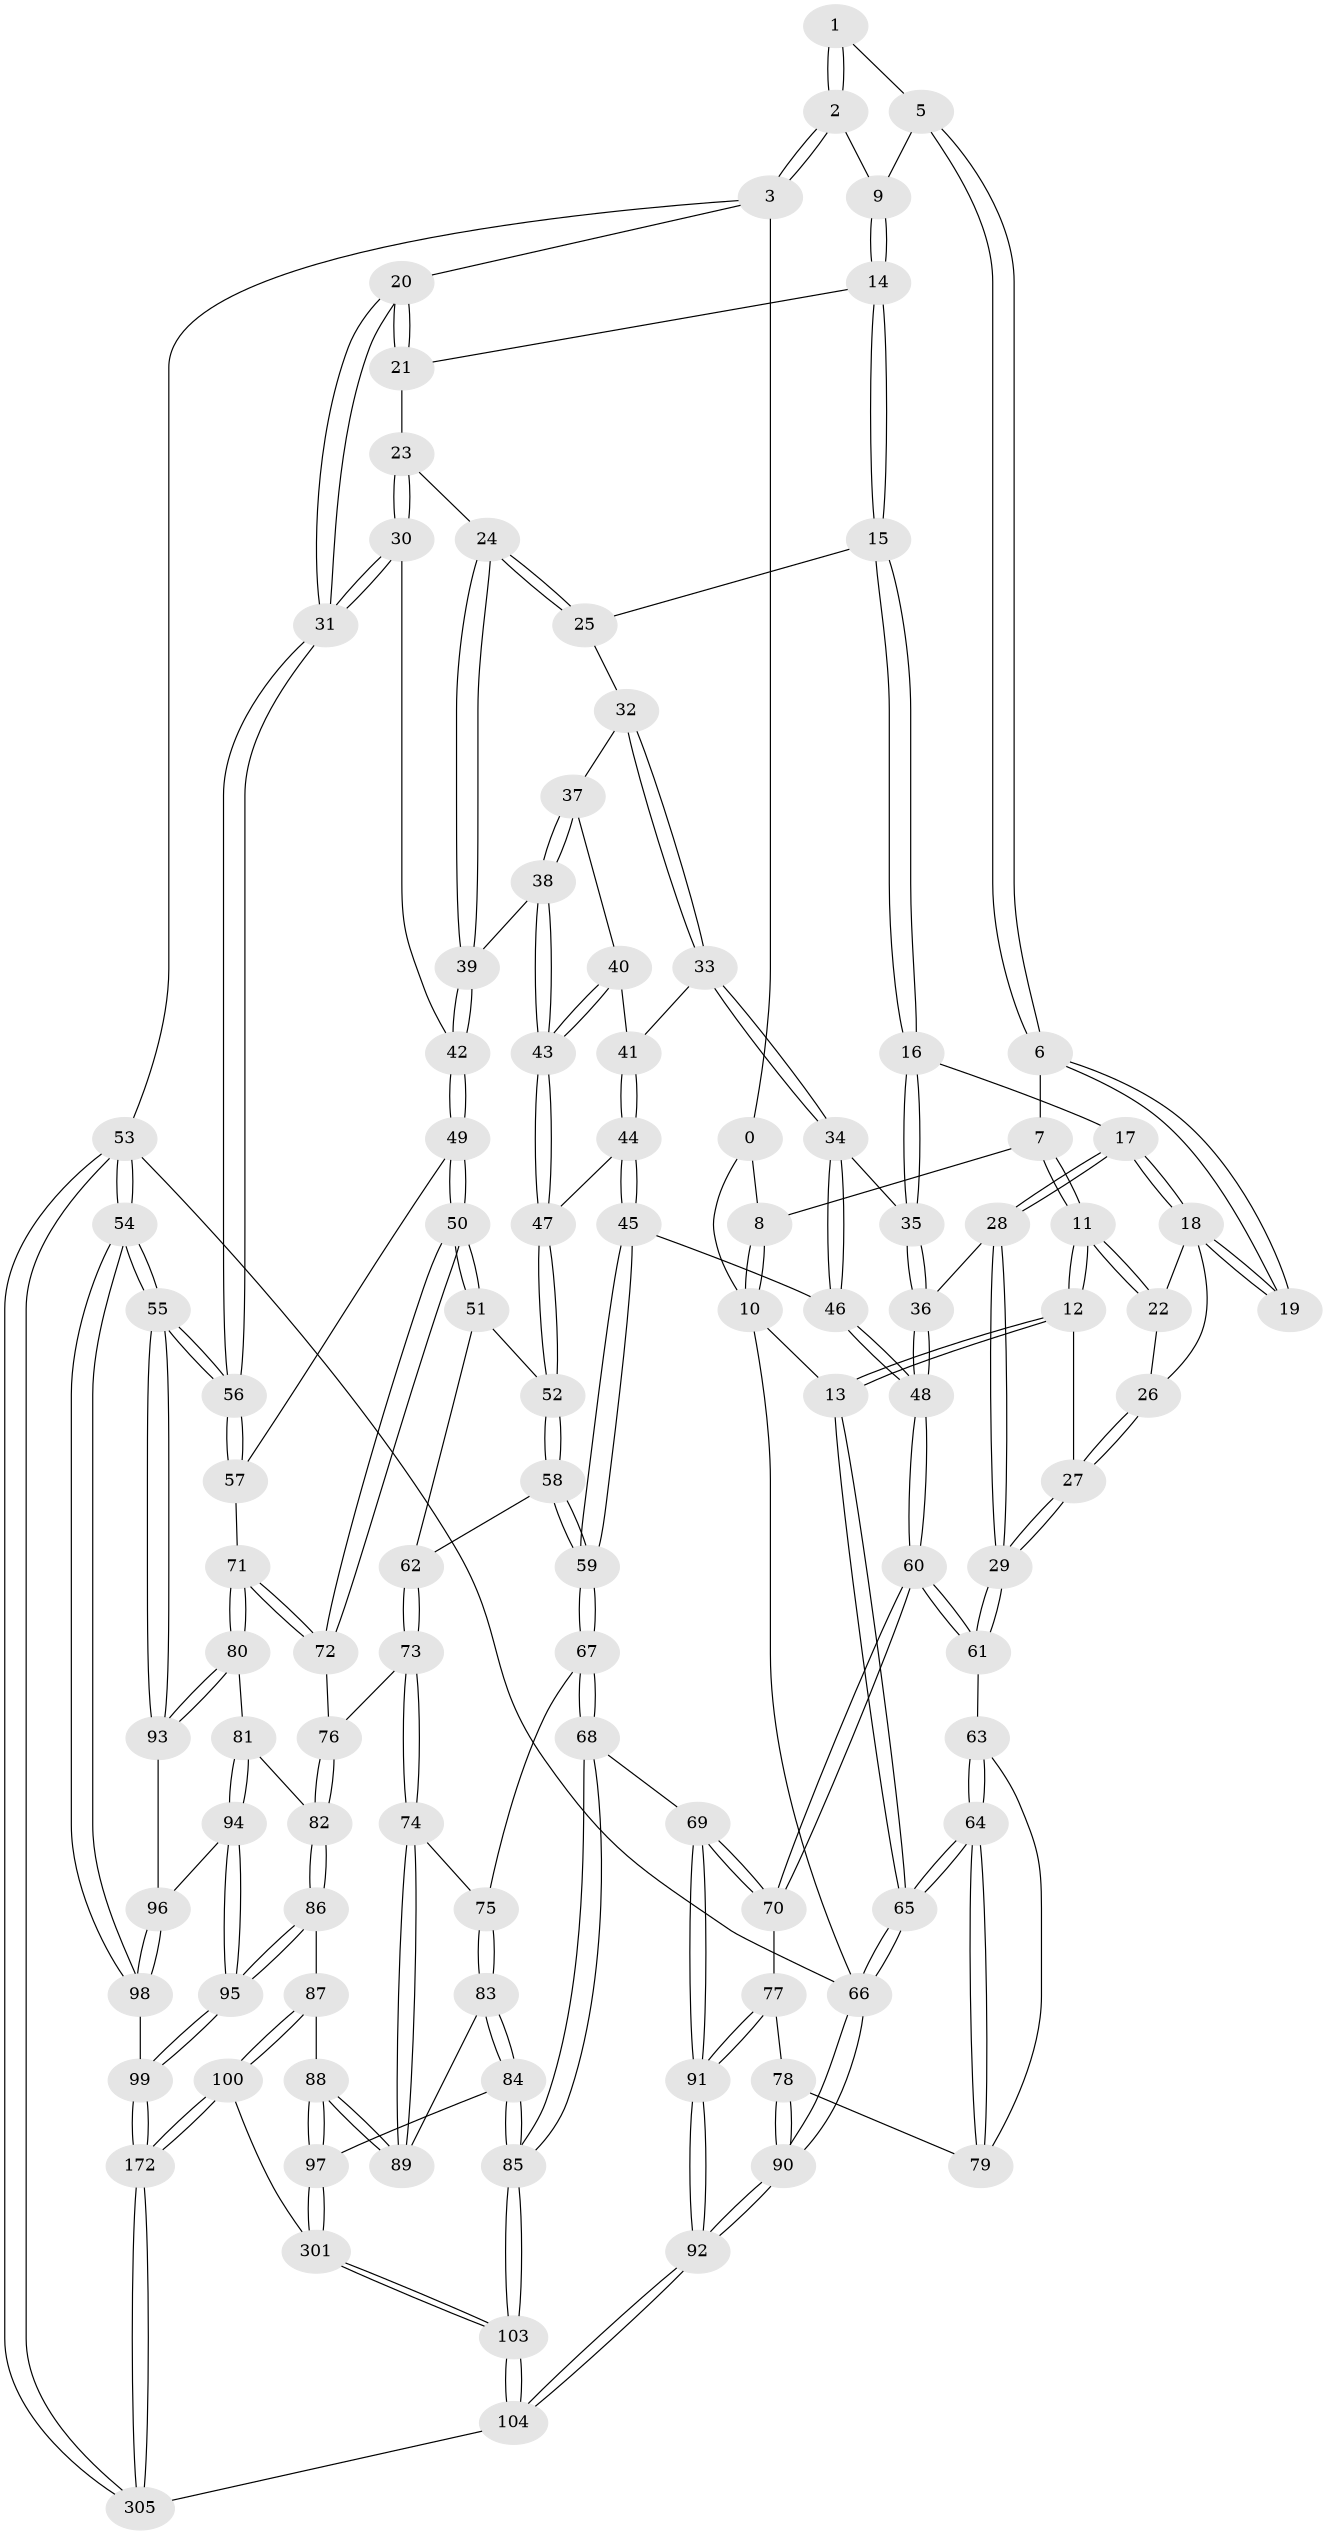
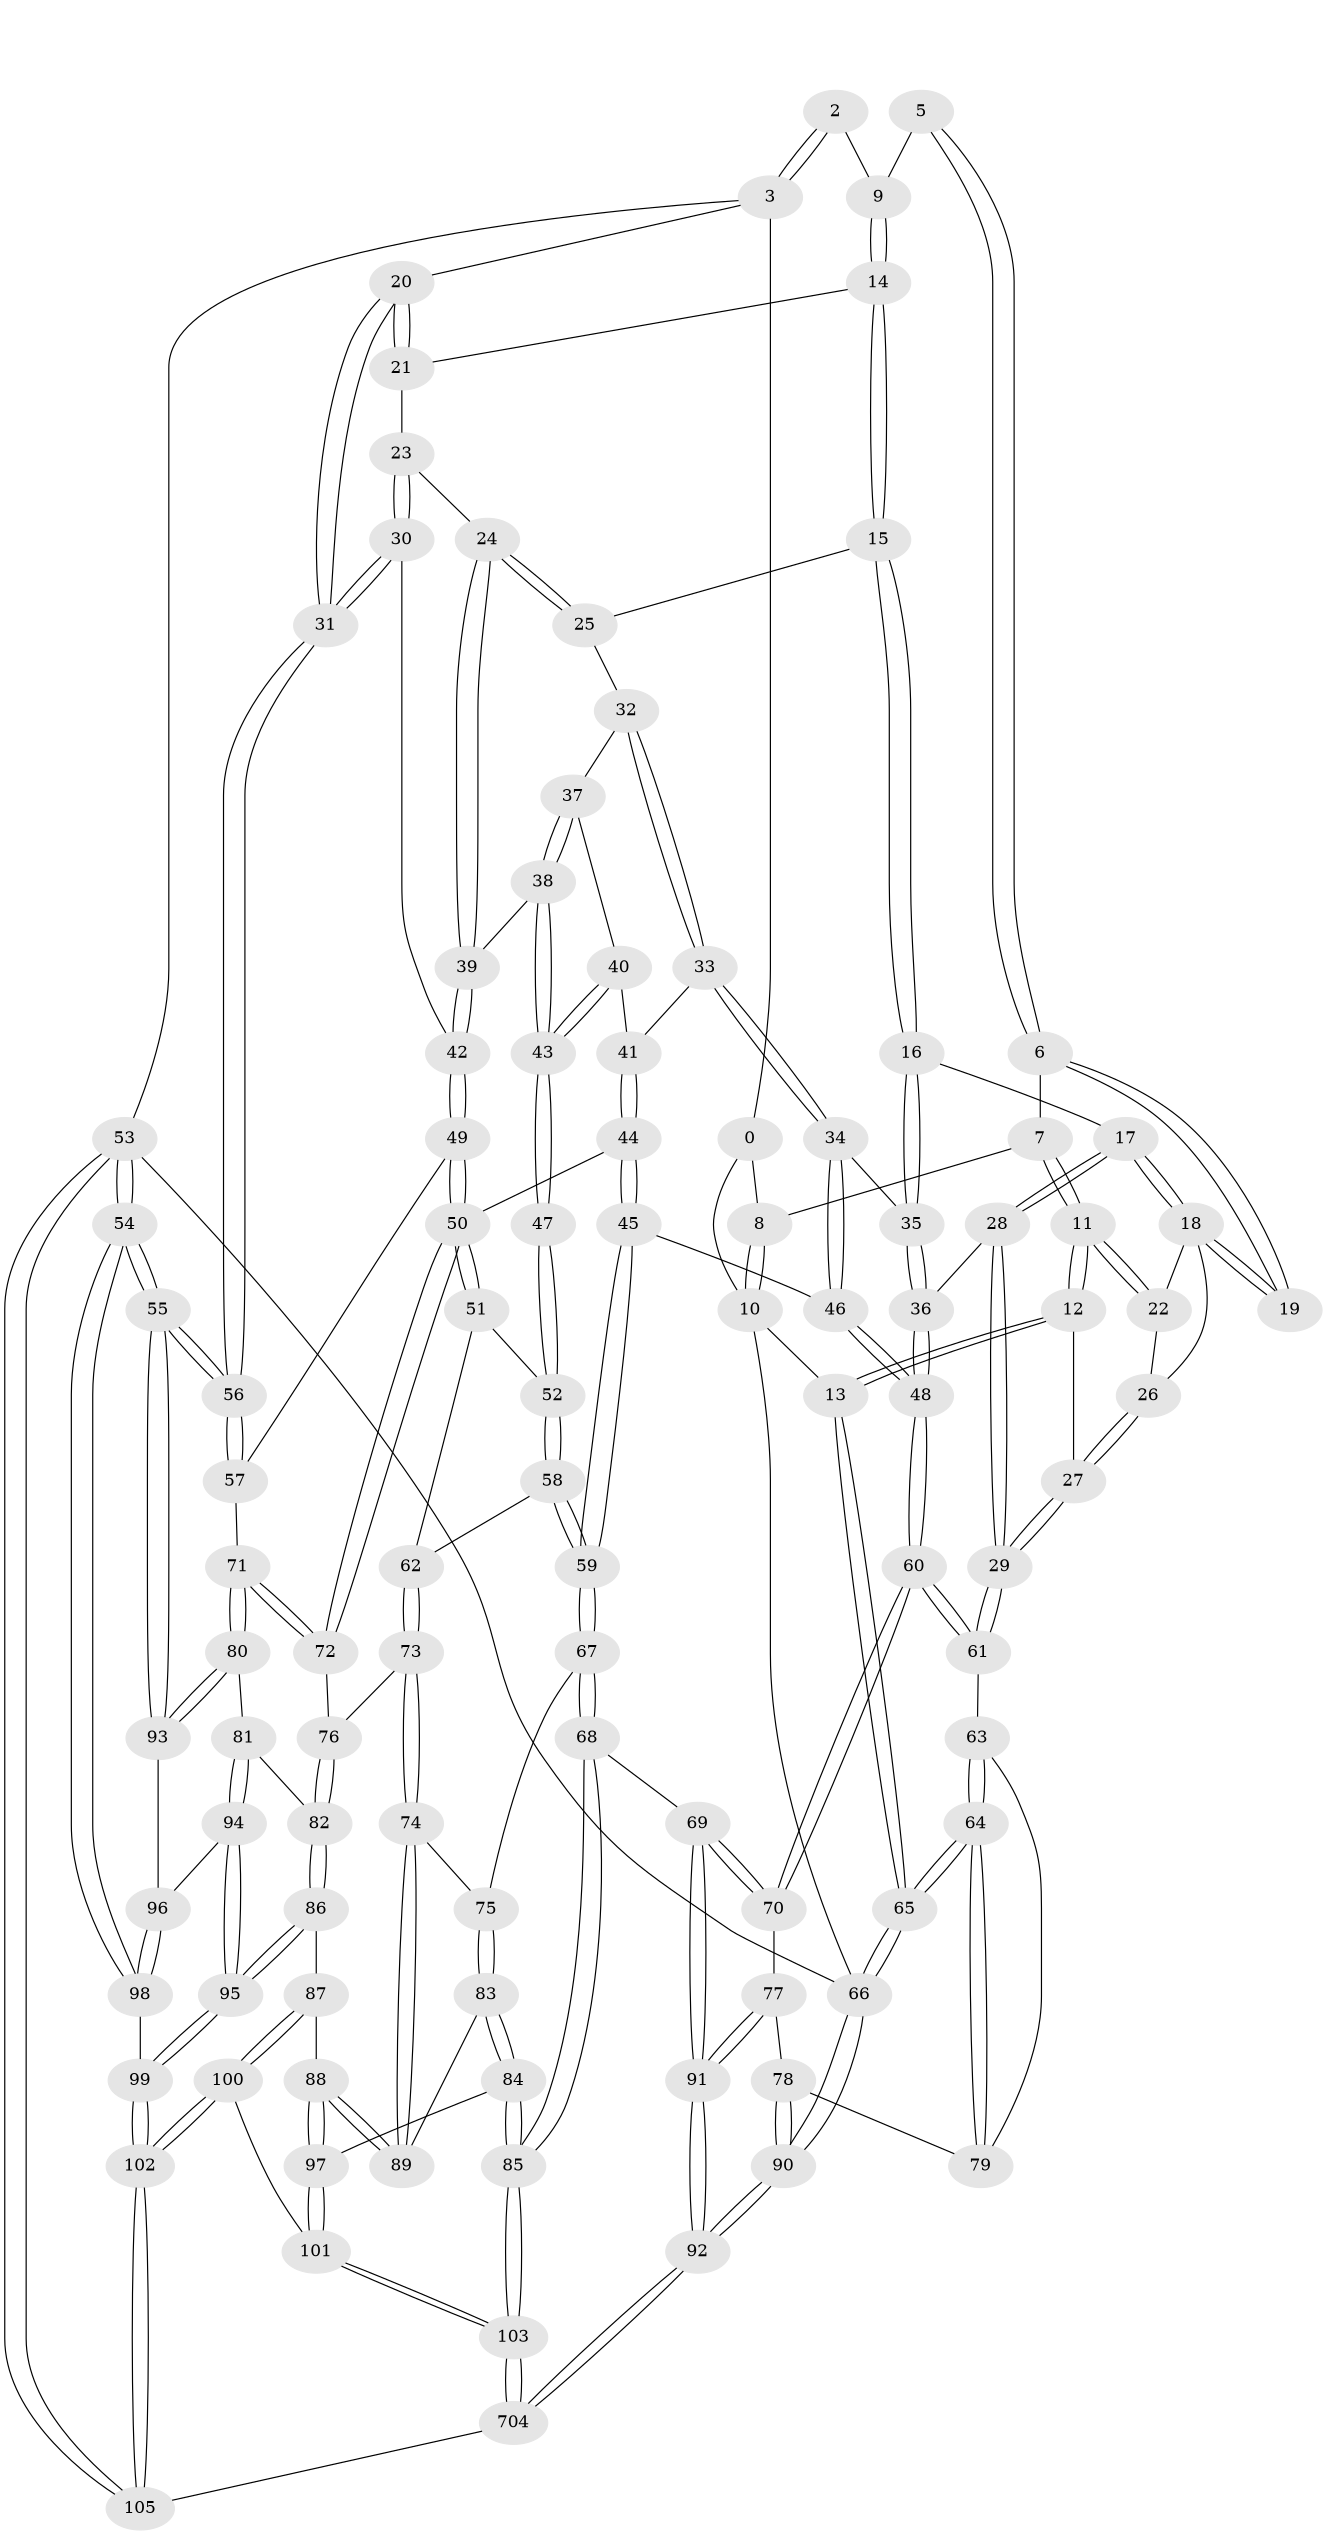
  graph {
    node [color=gray90 style=filled]
-   1
    2
    5
    3
    9
    6
    n7 [label=0]
    20
    53
    14
    8
    10
    21
    31
    66
    54
-   105 [label=305]
+   105
    13
    7
    19
    11
    12
    22
    15
    65
    90
    27
    26
    29
    16
    25
    23
    17
    35
    32
    18
    28
    36
    56
    24
    30
    39
    42
    33
    37
    61
    48
    63
    49
    57
    34
    41
    38
    40
    46
    44
    60
    43
    47
    45
    50
    52
    59
    67
    58
    70
    51
    72
    71
    62
    76
    73
    55
    98
    93
    99
    96
    80
    68
    75
    77
    64
    79
    74
    92
    69
    85
    83
    91
    103
    78
    81
    82
    89
    84
    86
    94
    95
    87
    97
-   101 [label=301]
-   104
+   101
+   104 [label=704]
    88
    100
-   102 [label=172]
-   1 -- 2
-   1 -- 2
-   1 -- 5
+   102
    2 -- 3
    2 -- 3
    2 -- 9
    5 -- 9
    5 -- 6
    5 -- 6
    3 -- n7
    3 -- 20
    3 -- 53
    9 -- 14
    9 -- 14
    6 -- 7
    6 -- 19
    6 -- 19
    n7 -- 8
    n7 -- 10
    20 -- 21
    20 -- 21
    20 -- 31
    20 -- 31
    53 -- 66
    53 -- 54
    53 -- 54
    53 -- 105
    53 -- 105
    14 -- 21
    14 -- 15
    14 -- 15
    8 -- 10
    8 -- 10
    10 -- 66
    10 -- 13
    21 -- 23
    31 -- 56
    31 -- 56
    66 -- 90
    66 -- 90
    54 -- 55
    54 -- 55
    54 -- 98
    54 -- 98
    13 -- 65
    13 -- 65
    7 -- 8
    7 -- 11
    7 -- 11
    11 -- 12
    11 -- 12
    11 -- 22
    11 -- 22
    12 -- 13
    12 -- 13
    12 -- 27
    22 -- 26
    15 -- 16
    15 -- 16
    15 -- 25
    65 -- 66
    65 -- 66
    90 -- 92
    90 -- 92
    27 -- 29
    27 -- 29
    26 -- 27
    26 -- 27
    29 -- 61
    29 -- 61
    16 -- 17
    16 -- 35
    16 -- 35
    25 -- 32
    23 -- 24
    23 -- 30
    23 -- 30
    17 -- 18
    17 -- 18
    17 -- 28
    17 -- 28
    35 -- 36
    35 -- 36
    32 -- 33
    32 -- 33
    32 -- 37
    18 -- 19
    18 -- 19
    18 -- 22
    18 -- 26
    28 -- 29
    28 -- 29
    28 -- 36
    36 -- 48
    36 -- 48
    56 -- 57
    56 -- 57
    24 -- 25
    24 -- 25
    24 -- 39
    24 -- 39
    30 -- 31
    30 -- 31
    30 -- 42
    39 -- 42
    39 -- 42
    42 -- 49
    42 -- 49
    33 -- 34
    33 -- 34
    33 -- 41
    37 -- 38
    37 -- 38
    37 -- 40
    61 -- 63
    48 -- 60
    48 -- 60
    63 -- 64
    63 -- 64
    63 -- 79
    49 -- 57
    49 -- 50
    49 -- 50
    57 -- 71
    34 -- 35
    34 -- 46
    34 -- 46
    41 -- 44
    41 -- 44
    38 -- 39
    38 -- 43
    38 -- 43
    40 -- 41
    40 -- 43
    40 -- 43
    46 -- 48
    46 -- 48
-   44 -- 47
+   44 -- 50
    44 -- 45
    44 -- 45
    60 -- 61
    60 -- 61
    60 -- 70
    60 -- 70
    43 -- 47
    43 -- 47
    47 -- 52
    47 -- 52
    45 -- 46
    45 -- 59
    45 -- 59
    50 -- 51
    50 -- 51
    50 -- 72
    50 -- 72
    52 -- 58
    52 -- 58
    59 -- 67
    59 -- 67
    67 -- 68
    67 -- 68
    67 -- 75
    58 -- 59
    58 -- 59
    58 -- 62
    70 -- 77
    51 -- 52
    51 -- 62
    72 -- 76
    71 -- 72
    71 -- 72
    71 -- 80
    71 -- 80
    62 -- 73
    62 -- 73
    76 -- 82
    76 -- 82
    73 -- 76
    73 -- 74
    73 -- 74
    55 -- 56
    55 -- 56
    55 -- 93
    55 -- 93
    98 -- 99
    93 -- 96
    99 -- 102
    99 -- 102
    96 -- 98
    96 -- 98
    80 -- 93
    80 -- 93
    80 -- 81
    68 -- 69
    68 -- 85
    68 -- 85
    75 -- 83
    75 -- 83
    77 -- 91
    77 -- 91
    77 -- 78
    64 -- 65
    64 -- 65
    64 -- 79
    64 -- 79
    74 -- 75
    74 -- 89
    74 -- 89
    92 -- 104
    92 -- 104
    69 -- 70
    69 -- 70
    69 -- 91
    69 -- 91
    85 -- 103
    85 -- 103
    83 -- 89
    83 -- 84
    83 -- 84
    91 -- 92
    91 -- 92
    103 -- 104
    103 -- 104
    78 -- 90
    78 -- 90
    78 -- 79
    81 -- 82
    81 -- 94
    81 -- 94
    82 -- 86
    82 -- 86
    84 -- 85
    84 -- 85
    84 -- 97
    86 -- 95
    86 -- 95
    86 -- 87
    94 -- 96
    94 -- 95
    94 -- 95
    95 -- 99
    95 -- 99
    87 -- 88
    87 -- 100
    87 -- 100
    97 -- 101
    97 -- 101
    101 -- 103
    101 -- 103
    104 -- 105
    88 -- 89
    88 -- 89
    88 -- 97
    88 -- 97
    100 -- 101
    100 -- 102
    100 -- 102
    102 -- 105
    102 -- 105
  }
